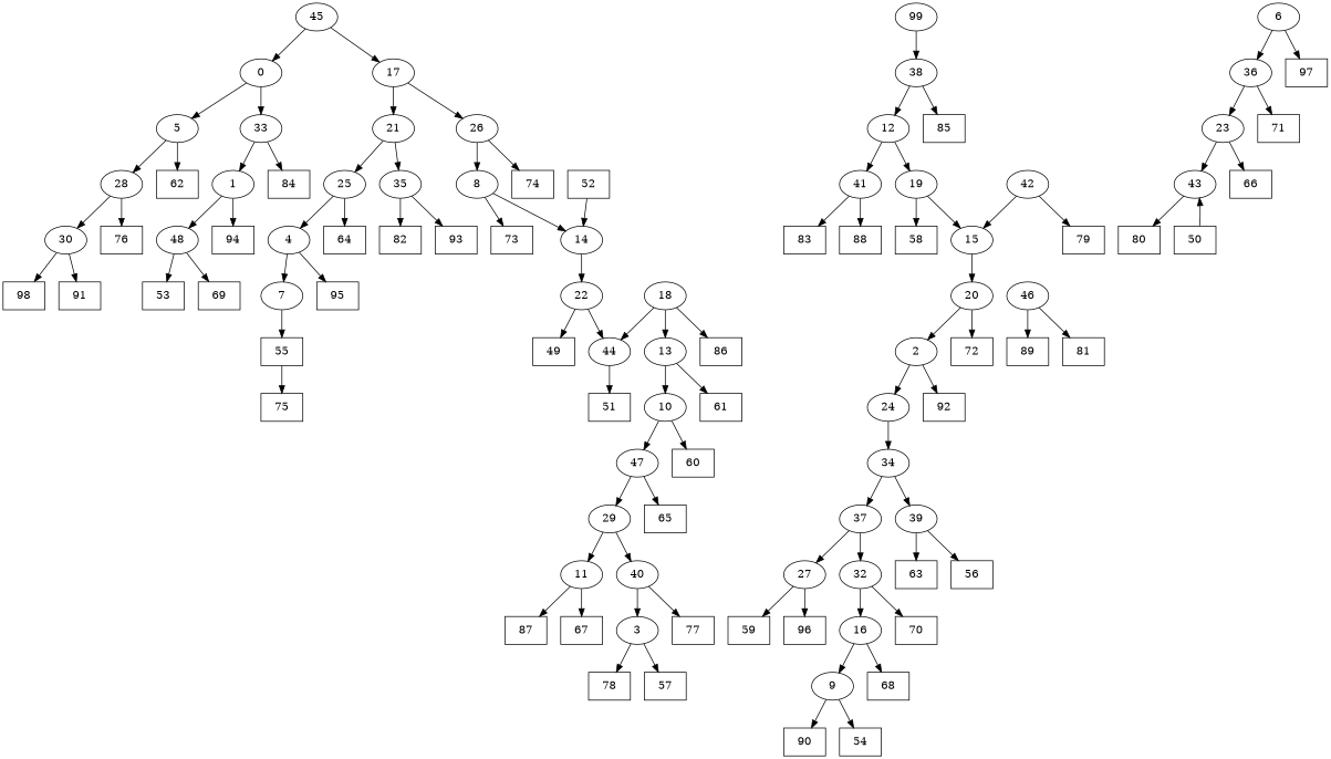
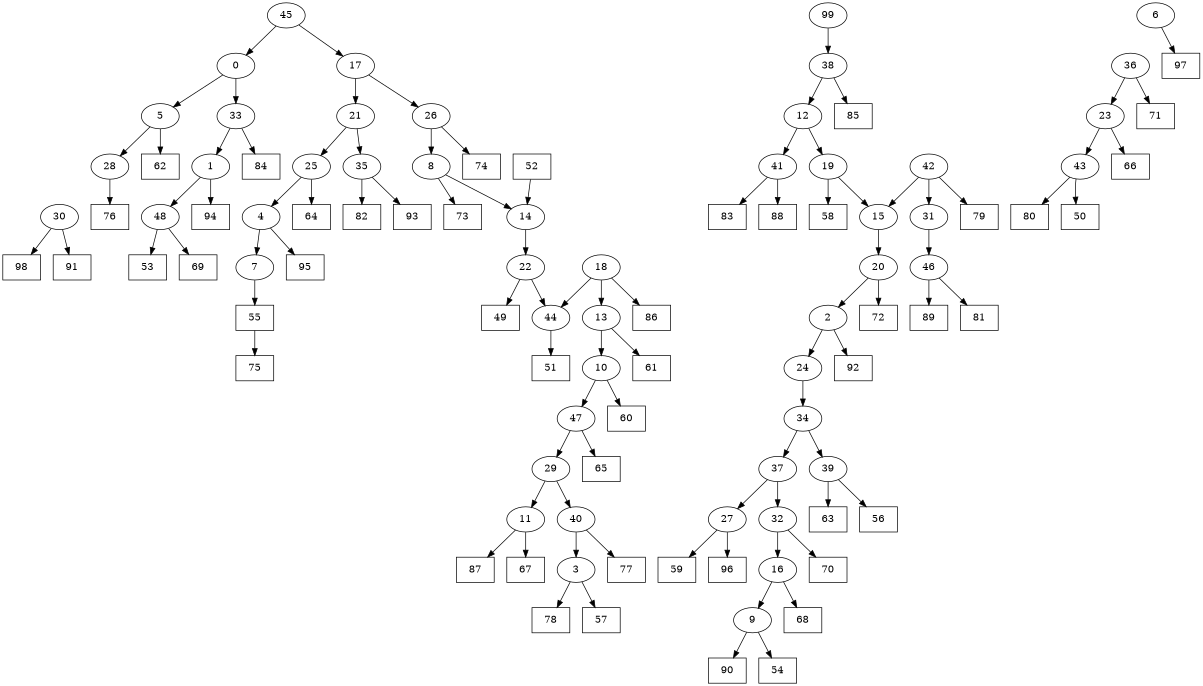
  digraph {
    n1 [label=0]
    n2 [label=5]
    n3 [label=33]
    n4 [label=28]
    n5 [label=62 shape=box]
    n6 [label=1]
    n7 [label=84 shape=box]
    n8 [label=48]
    n9 [label=94 shape=box]
    n10 [label=53 shape=box]
    n11 [label=69 shape=box]
    n12 [label=2]
    n13 [label=24]
    n14 [label=92 shape=box]
    n15 [label=34]
    n16 [label=3]
    n17 [label=78 shape=box]
    n18 [label=57 shape=box]
    n19 [label=4]
    n20 [label=7]
    n21 [label=95 shape=box]
    n22 [label=55 shape=box]
    n23 [label=30]
    n24 [label=76 shape=box]
    n25 [label=6]
    n26 [label=36]
    n27 [label=97 shape=box]
    n28 [label=23]
    n29 [label=71 shape=box]
    n30 [label=75 shape=box]
    n31 [label=8]
    n32 [label=14]
    n33 [label=73 shape=box]
    n34 [label=22]
    n35 [label=9]
    n36 [label=90 shape=box]
    n37 [label=54 shape=box]
    n38 [label=10]
    n39 [label=47]
    n40 [label=60 shape=box]
    n41 [label=29]
    n42 [label=65 shape=box]
    n43 [label=11]
    n44 [label=87 shape=box]
    n45 [label=67 shape=box]
    n46 [label=12]
    n47 [label=19]
    n48 [label=41]
    n49 [label=15]
    n50 [label=58 shape=box]
    n51 [label=83 shape=box]
    n52 [label=88 shape=box]
    n53 [label=13]
    n54 [label=61 shape=box]
    n55 [label=44]
    n56 [label=49 shape=box]
    n57 [label=52 shape=box]
    n58 [label=20]
    n59 [label=72 shape=box]
    n60 [label=42]
+   n61 [label=31]
    n62 [label=79 shape=box]
    n63 [label=16]
    n64 [label=68 shape=box]
    n65 [label=17]
    n66 [label=21]
    n67 [label=26]
    n68 [label=25]
    n69 [label=35]
    n70 [label=74 shape=box]
    n71 [label=18]
    n72 [label=86 shape=box]
    n73 [label=64 shape=box]
    n74 [label=82 shape=box]
    n75 [label=93 shape=box]
    n76 [label=51 shape=box]
    n77 [label=43]
    n78 [label=66 shape=box]
    n79 [label=80 shape=box]
    n80 [label=50 shape=box]
    n81 [label=37]
    n82 [label=39]
    n83 [label=27]
    n84 [label=59 shape=box]
    n85 [label=96 shape=box]
    n86 [label=98 shape=box]
    n87 [label=91 shape=box]
    n88 [label=40]
    n89 [label=77 shape=box]
    n90 [label=46]
    n91 [label=45]
    n92 [label=89 shape=box]
    n93 [label=81 shape=box]
    n94 [label=32]
    n95 [label=70 shape=box]
    n96 [label=63 shape=box]
    n97 [label=56 shape=box]
    n98 [label=38]
    n99 [label=85 shape=box]
    n100 [label=99]
    n1 -> n2
    n1 -> n3
    n2 -> n4
    n2 -> n5
    n3 -> n6
    n3 -> n7
-   n4 -> n23
    n4 -> n24
    n6 -> n8
    n6 -> n9
    n8 -> n10
    n8 -> n11
    n12 -> n13
    n12 -> n14
    n13 -> n15
    n15 -> n81
    n15 -> n82
    n16 -> n17
    n16 -> n18
    n19 -> n20
    n19 -> n21
    n20 -> n22
    n22 -> n30
    n23 -> n86
    n23 -> n87
-   n25 -> n26
    n25 -> n27
    n26 -> n28
    n26 -> n29
    n28 -> n77
    n28 -> n78
    n31 -> n32
    n31 -> n33
    n32 -> n34
    n34 -> n55
    n34 -> n56
    n35 -> n36
    n35 -> n37
    n38 -> n39
    n38 -> n40
    n39 -> n41
    n39 -> n42
    n41 -> n43
    n41 -> n88
    n43 -> n44
    n43 -> n45
    n46 -> n47
    n46 -> n48
    n47 -> n49
    n47 -> n50
    n48 -> n51
    n48 -> n52
    n49 -> n58
    n53 -> n38
    n53 -> n54
    n55 -> n76
    n57 -> n32
    n58 -> n12
    n58 -> n59
    n60 -> n49
+   n60 -> n61
    n60 -> n62
+   n61 -> n90
    n63 -> n35
    n63 -> n64
    n65 -> n66
    n65 -> n67
    n66 -> n68
    n66 -> n69
    n67 -> n31
    n67 -> n70
    n68 -> n19
    n68 -> n73
    n69 -> n74
    n69 -> n75
    n71 -> n53
    n71 -> n55
    n71 -> n72
    n77 -> n79
-   n80 -> n77
+   n77 -> n80
    n81 -> n83
    n81 -> n94
    n82 -> n96
    n82 -> n97
    n83 -> n84
    n83 -> n85
    n88 -> n16
    n88 -> n89
    n90 -> n92
    n90 -> n93
    n91 -> n1
    n91 -> n65
    n94 -> n63
    n94 -> n95
    n98 -> n46
    n98 -> n99
    n100 -> n98
  }
